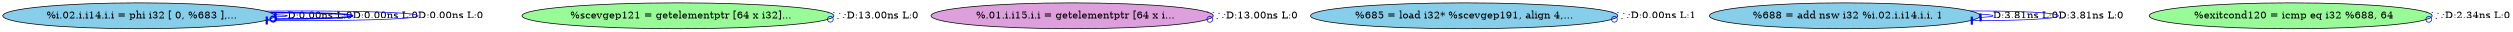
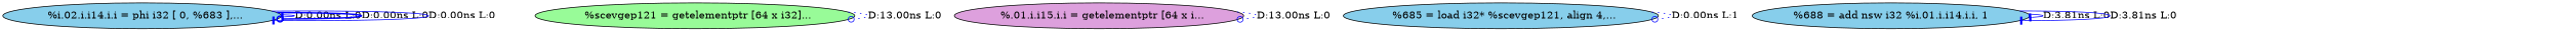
  digraph {
    node [fillcolor=skyblue style=filled]
    edge [arrowhead=odot color=blue style=solid]
    n1 [label="  %i.02.i.i14.i.i = phi i32 [ 0, %683 ],..."]
    n2 [fillcolor=palegreen label="  %scevgep121 = getelementptr [64 x i32]..."]
    n3 [fillcolor=plum label="  %.01.i.i15.i.i = getelementptr [64 x i..."]
-   n4 [label="%685 = load i32* %scevgep191, align 4,..."]
-   n5 [label="  %688 = add nsw i32 %i.02.i.i14.i.i, 1"]
-   n6 [fillcolor=palegreen label="  %exitcond120 = icmp eq i32 %688, 64"]
+   n4 [label="  %685 = load i32* %scevgep121, align 4,..."]
+   n5 [label="%688 = add nsw i32 %i.01.i.i14.i.i, 1"]
    n1 -> n1 [arrowhead=tee label="D:0.00ns L:0"]
    n1 -> n1 [label="D:0.00ns L:0" style=bold]
    n1 -> n1 [arrowhead=tee label="D:0.00ns L:0"]
    n2 -> n2 [label="D:13.00ns L:0" style=dotted]
    n3 -> n3 [label="D:13.00ns L:0" style=dotted]
    n4 -> n4 [label="D:0.00ns L:1" style=dotted]
    n5 -> n5 [arrowhead=tee label="D:3.81ns L:0"]
    n5 -> n5 [arrowhead=tee label="D:3.81ns L:0"]
-   n6 -> n6 [label="D:2.34ns L:0" style=dotted]
  }
